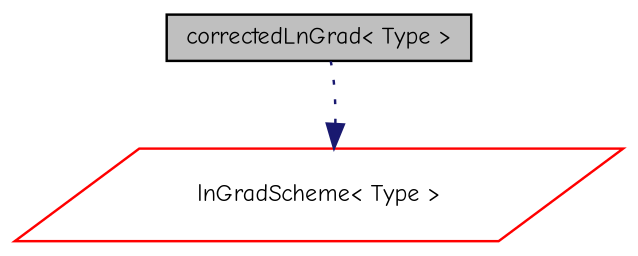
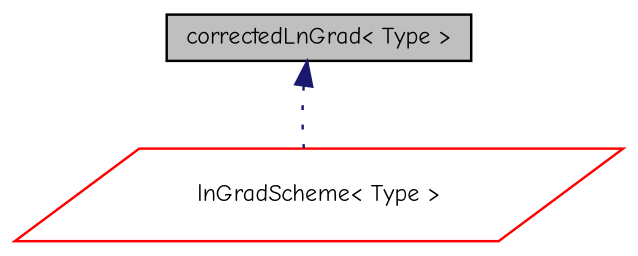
  digraph {
    fontname="Comic Neue"
    node [fontname="Comic Neue" fontsize=10]
    n1 [color=black fillcolor=grey75 fontcolor=black height=0.2 label="correctedLnGrad\< Type \>" shape=box style=filled width=0.4]
    n2 [color=red height=0.2 label="lnGradScheme\< Type \>" shape=parallelogram width=0.4]
-   n2 -> n1 [color=midnightblue dir=back fontname="Comic Neue" fontsize=10 labelfontname=Helvetica labelfontsize=10 style=dotted]
+   n1 -> n2 [color=midnightblue dir=back fontname="Comic Neue" fontsize=10 labelfontname=Helvetica labelfontsize=10 style=dotted]
  }
